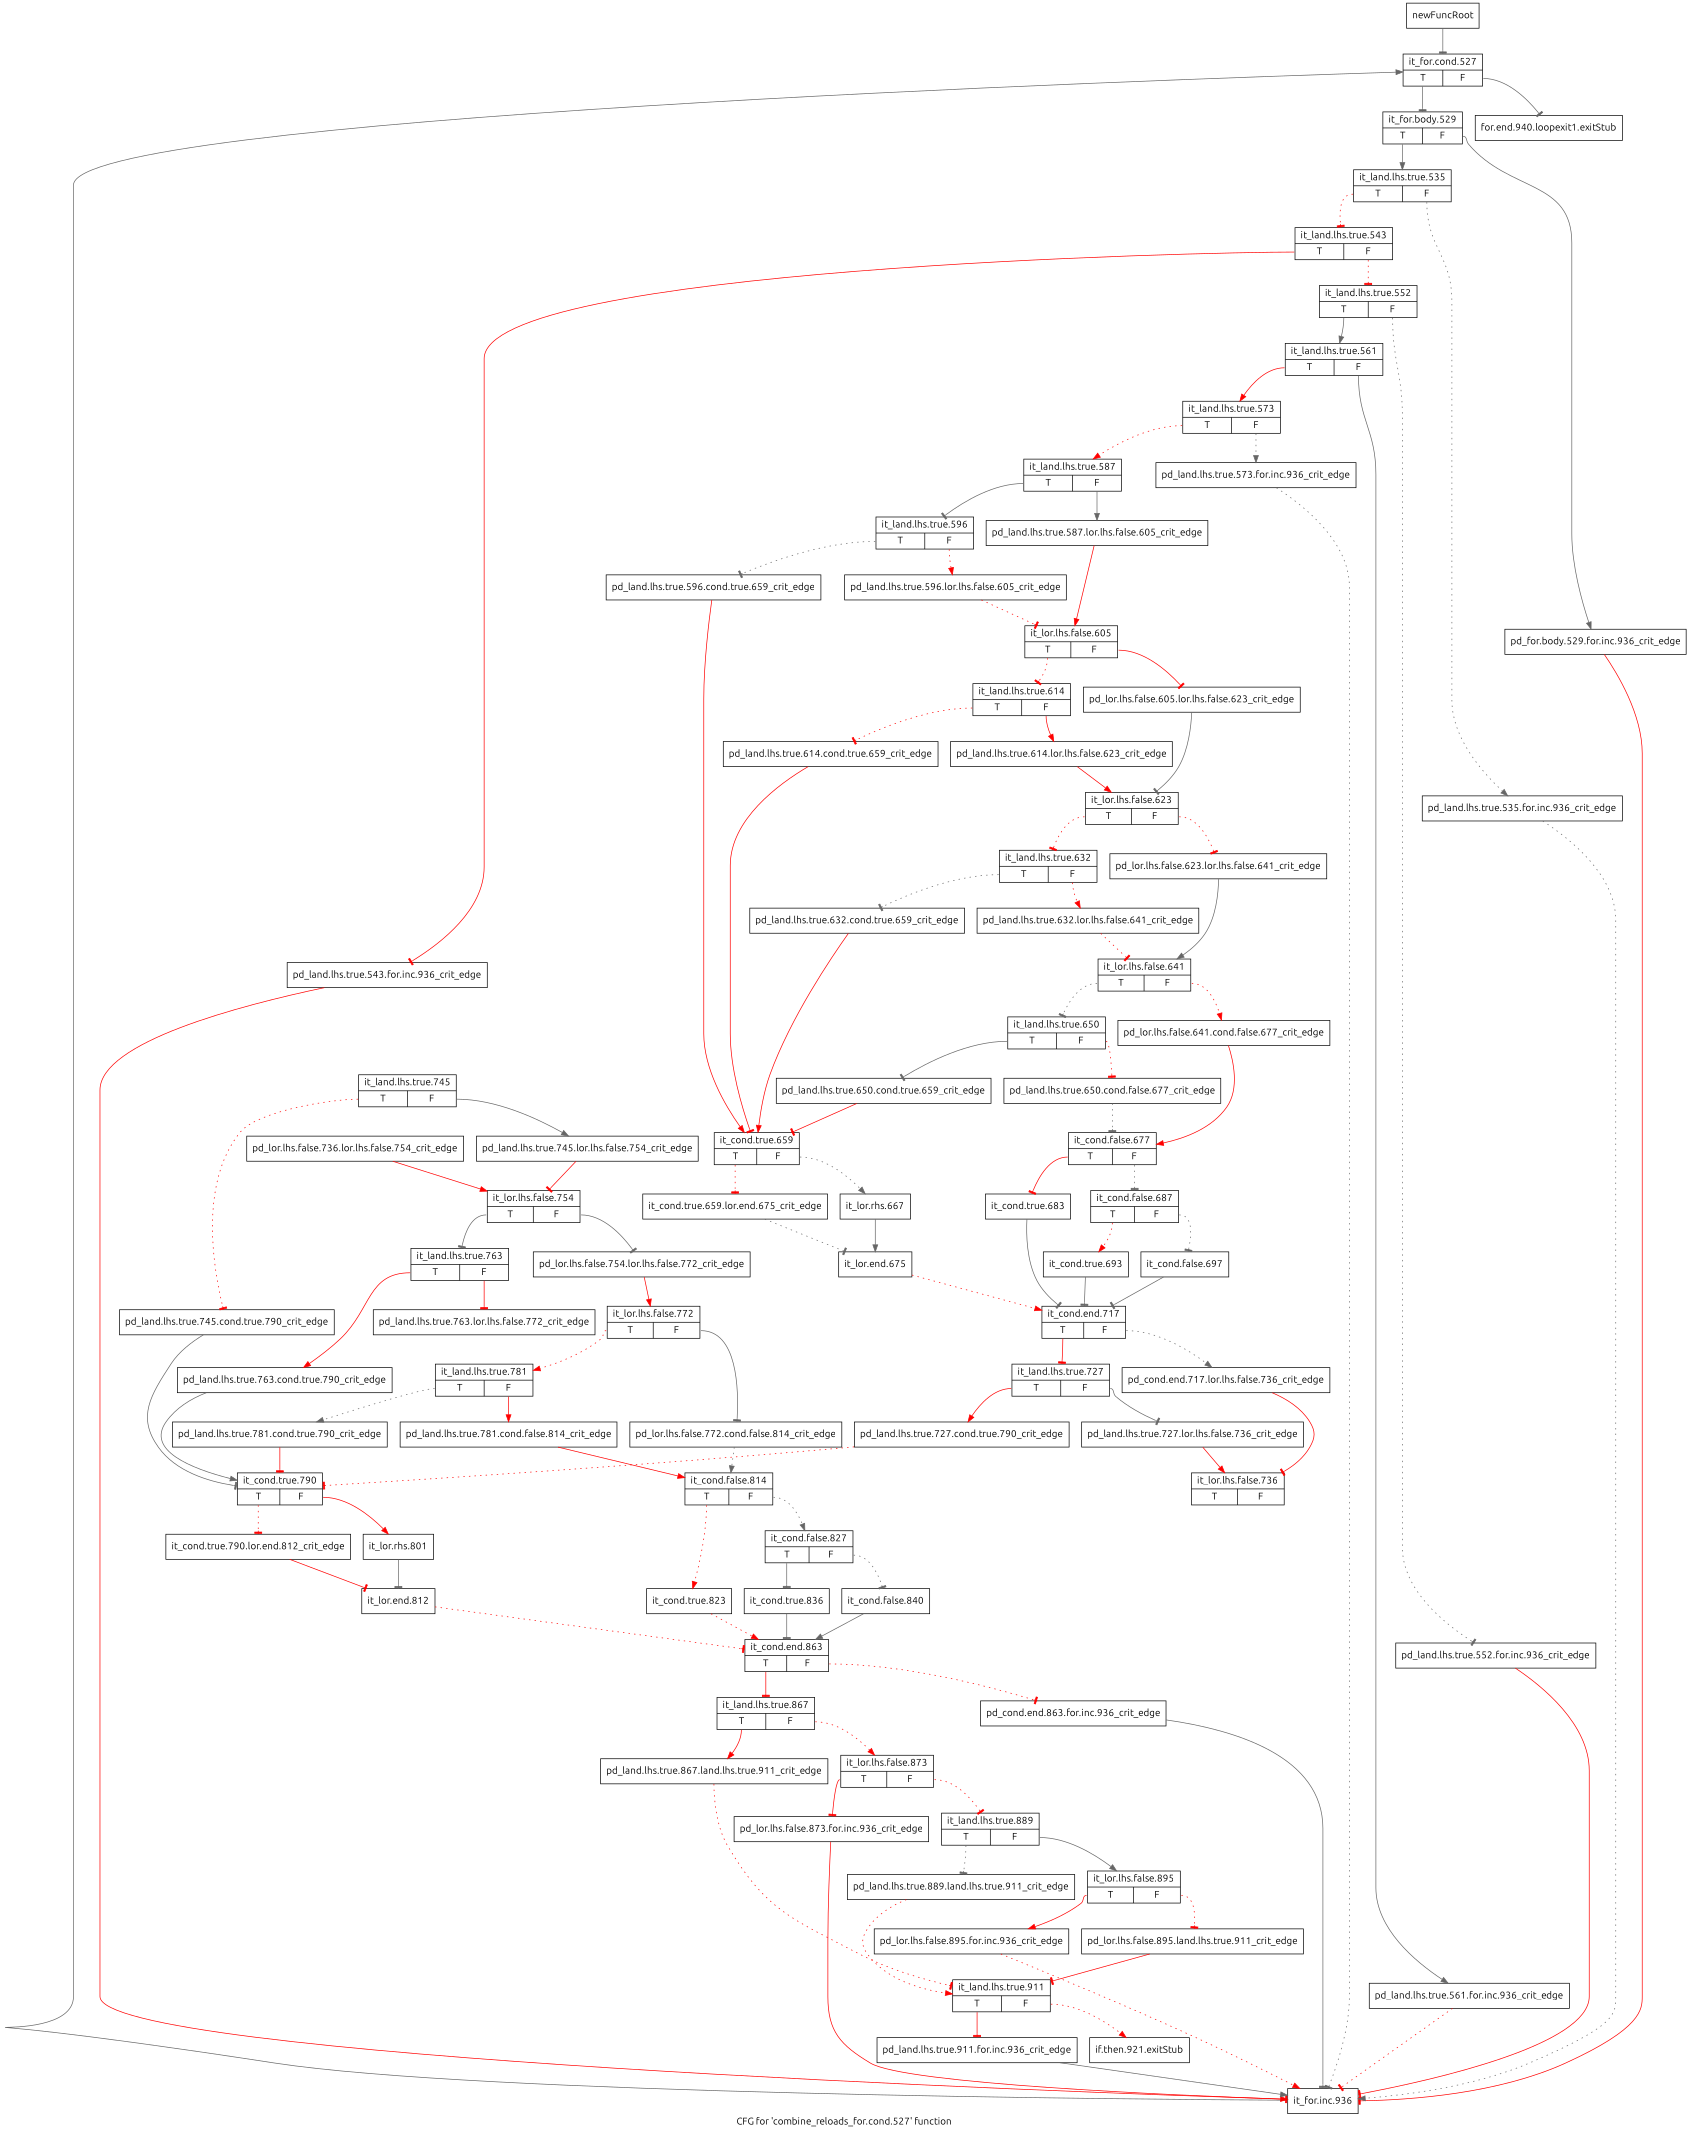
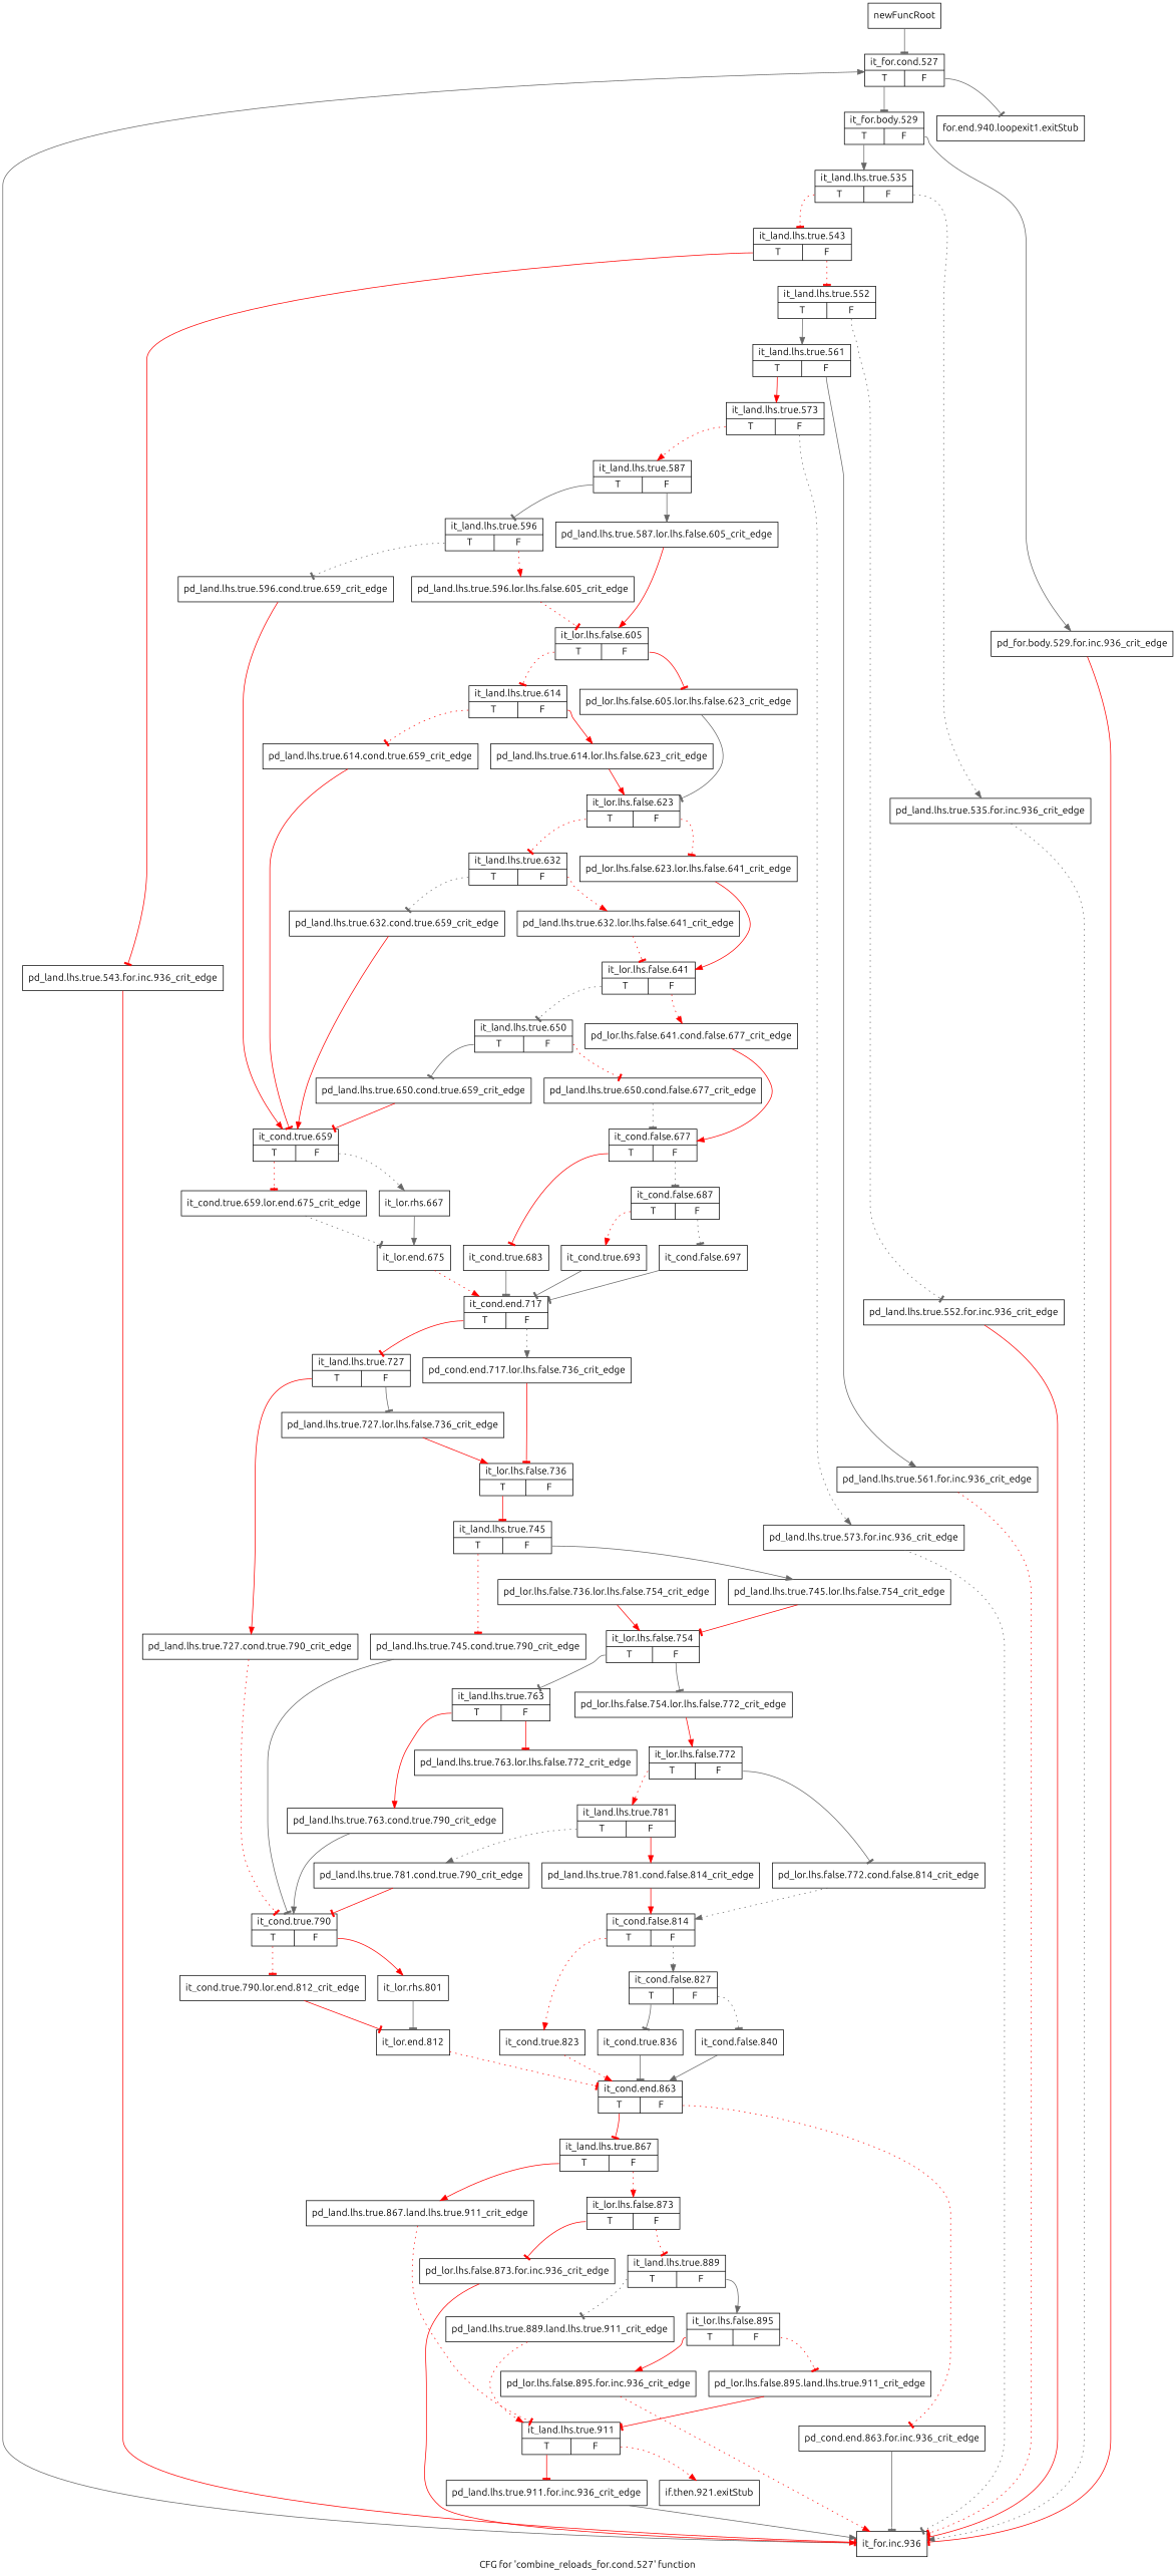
  digraph {
    fontname=Ubuntu
    label="CFG for 'combine_reloads_for.cond.527' function"
    node [fontname=Ubuntu shape=record]
    edge [arrowhead=tee color=red fontname=Ubuntu style=solid]
    n1 [label="{newFuncRoot}"]
    n2 [label="{it_for.cond.527|{<s0>T|<s1>F}}"]
    n3 [label="{for.end.940.loopexit1.exitStub}"]
    n4 [label="{it_for.body.529|{<s0>T|<s1>F}}"]
    n5 [label="{it_land.lhs.true.535|{<s0>T|<s1>F}}"]
    n6 [label="{pd_for.body.529.for.inc.936_crit_edge}"]
    n7 [label="{if.then.921.exitStub}"]
    n8 [label="{it_land.lhs.true.543|{<s0>T|<s1>F}}"]
    n9 [label="{pd_land.lhs.true.535.for.inc.936_crit_edge}"]
    n10 [label="{it_for.inc.936}"]
    n11 [label="{pd_land.lhs.true.543.for.inc.936_crit_edge}"]
    n12 [label="{it_land.lhs.true.552|{<s0>T|<s1>F}}"]
    n13 [label="{it_land.lhs.true.561|{<s0>T|<s1>F}}"]
    n14 [label="{pd_land.lhs.true.552.for.inc.936_crit_edge}"]
    n15 [label="{it_land.lhs.true.573|{<s0>T|<s1>F}}"]
    n16 [label="{pd_land.lhs.true.561.for.inc.936_crit_edge}"]
    n17 [label="{it_land.lhs.true.587|{<s0>T|<s1>F}}"]
    n18 [label="{pd_land.lhs.true.573.for.inc.936_crit_edge}"]
    n19 [label="{it_land.lhs.true.596|{<s0>T|<s1>F}}"]
    n20 [label="{pd_land.lhs.true.587.lor.lhs.false.605_crit_edge}"]
    n21 [label="{pd_land.lhs.true.596.cond.true.659_crit_edge}"]
    n22 [label="{pd_land.lhs.true.596.lor.lhs.false.605_crit_edge}"]
    n23 [label="{it_lor.lhs.false.605|{<s0>T|<s1>F}}"]
    n24 [label="{it_cond.true.659|{<s0>T|<s1>F}}"]
    n25 [label="{it_land.lhs.true.614|{<s0>T|<s1>F}}"]
    n26 [label="{pd_lor.lhs.false.605.lor.lhs.false.623_crit_edge}"]
    n27 [label="{pd_land.lhs.true.614.cond.true.659_crit_edge}"]
    n28 [label="{pd_land.lhs.true.614.lor.lhs.false.623_crit_edge}"]
    n29 [label="{it_lor.lhs.false.623|{<s0>T|<s1>F}}"]
    n30 [label="{it_cond.true.659.lor.end.675_crit_edge}"]
    n31 [label="{it_lor.rhs.667}"]
    n32 [label="{it_land.lhs.true.632|{<s0>T|<s1>F}}"]
    n33 [label="{pd_lor.lhs.false.623.lor.lhs.false.641_crit_edge}"]
    n34 [label="{pd_land.lhs.true.632.cond.true.659_crit_edge}"]
    n35 [label="{pd_land.lhs.true.632.lor.lhs.false.641_crit_edge}"]
    n36 [label="{it_lor.lhs.false.641|{<s0>T|<s1>F}}"]
    n37 [label="{it_land.lhs.true.650|{<s0>T|<s1>F}}"]
    n38 [label="{pd_lor.lhs.false.641.cond.false.677_crit_edge}"]
    n39 [label="{pd_land.lhs.true.650.cond.true.659_crit_edge}"]
    n40 [label="{pd_land.lhs.true.650.cond.false.677_crit_edge}"]
    n41 [label="{it_cond.false.677|{<s0>T|<s1>F}}"]
    n42 [label="{it_cond.true.683}"]
    n43 [label="{it_cond.false.687|{<s0>T|<s1>F}}"]
    n44 [label="{it_cond.end.717|{<s0>T|<s1>F}}"]
    n45 [label="{it_cond.true.693}"]
    n46 [label="{it_cond.false.697}"]
    n47 [label="{it_land.lhs.true.727|{<s0>T|<s1>F}}"]
    n48 [label="{pd_cond.end.717.lor.lhs.false.736_crit_edge}"]
    n49 [label="{pd_land.lhs.true.727.cond.true.790_crit_edge}"]
    n50 [label="{pd_land.lhs.true.727.lor.lhs.false.736_crit_edge}"]
    n51 [label="{it_lor.lhs.false.736|{<s0>T|<s1>F}}"]
    n52 [label="{it_lor.end.675}"]
    n53 [label="{it_cond.true.790|{<s0>T|<s1>F}}"]
    n54 [label="{it_land.lhs.true.745|{<s0>T|<s1>F}}"]
    n55 [label="{pd_land.lhs.true.745.cond.true.790_crit_edge}"]
    n56 [label="{pd_land.lhs.true.745.lor.lhs.false.754_crit_edge}"]
    n57 [label="{pd_lor.lhs.false.736.lor.lhs.false.754_crit_edge}"]
    n58 [label="{it_lor.lhs.false.754|{<s0>T|<s1>F}}"]
    n59 [label="{it_cond.true.790.lor.end.812_crit_edge}"]
    n60 [label="{it_lor.rhs.801}"]
    n61 [label="{it_land.lhs.true.763|{<s0>T|<s1>F}}"]
    n62 [label="{pd_lor.lhs.false.754.lor.lhs.false.772_crit_edge}"]
    n63 [label="{pd_land.lhs.true.763.cond.true.790_crit_edge}"]
    n64 [label="{pd_land.lhs.true.763.lor.lhs.false.772_crit_edge}"]
    n65 [label="{it_lor.lhs.false.772|{<s0>T|<s1>F}}"]
    n66 [label="{it_land.lhs.true.781|{<s0>T|<s1>F}}"]
    n67 [label="{pd_lor.lhs.false.772.cond.false.814_crit_edge}"]
    n68 [label="{pd_land.lhs.true.781.cond.true.790_crit_edge}"]
    n69 [label="{pd_land.lhs.true.781.cond.false.814_crit_edge}"]
    n70 [label="{it_cond.false.814|{<s0>T|<s1>F}}"]
    n71 [label="{it_cond.true.823}"]
    n72 [label="{it_cond.false.827|{<s0>T|<s1>F}}"]
    n73 [label="{it_cond.end.863|{<s0>T|<s1>F}}"]
    n74 [label="{it_cond.true.836}"]
    n75 [label="{it_cond.false.840}"]
    n76 [label="{it_land.lhs.true.867|{<s0>T|<s1>F}}"]
    n77 [label="{pd_cond.end.863.for.inc.936_crit_edge}"]
    n78 [label="{pd_land.lhs.true.867.land.lhs.true.911_crit_edge}"]
    n79 [label="{it_lor.lhs.false.873|{<s0>T|<s1>F}}"]
    n80 [label="{it_lor.end.812}"]
    n81 [label="{it_land.lhs.true.911|{<s0>T|<s1>F}}"]
    n82 [label="{pd_lor.lhs.false.873.for.inc.936_crit_edge}"]
    n83 [label="{it_land.lhs.true.889|{<s0>T|<s1>F}}"]
    n84 [label="{pd_land.lhs.true.911.for.inc.936_crit_edge}"]
    n85 [label="{pd_land.lhs.true.889.land.lhs.true.911_crit_edge}"]
    n86 [label="{it_lor.lhs.false.895|{<s0>T|<s1>F}}"]
    n87 [label="{pd_lor.lhs.false.895.for.inc.936_crit_edge}"]
    n88 [label="{pd_lor.lhs.false.895.land.lhs.true.911_crit_edge}"]
    n1 -> n2 [color=gray40]
    n2 -> n3 [color=gray40 tailport=s1]
    n2 -> n4 [color=gray40 tailport=s0]
    n4 -> n5 [arrowhead=normal color=gray40 tailport=s0]
    n4 -> n6 [arrowhead=normal color=gray40 tailport=s1]
    n5 -> n8 [style=dotted tailport=s0]
    n5 -> n9 [arrowhead=normal color=gray40 style=dotted tailport=s1]
    n6 -> n10
    n8 -> n11 [tailport=s0]
    n8 -> n12 [style=dotted tailport=s1]
    n9 -> n10 [arrowhead=normal color=gray40 style=dotted]
    n10 -> n2 [arrowhead=normal color=gray40]
    n11 -> n10
    n12 -> n13 [arrowhead=normal color=gray40 tailport=s0]
    n12 -> n14 [color=gray40 style=dotted tailport=s1]
    n13 -> n15 [arrowhead=normal tailport=s0]
    n13 -> n16 [arrowhead=normal color=gray40 tailport=s1]
    n14 -> n10
    n15 -> n17 [arrowhead=normal style=dotted tailport=s0]
    n15 -> n18 [arrowhead=normal color=gray40 style=dotted tailport=s1]
    n16 -> n10 [style=dotted]
    n17 -> n19 [color=gray40 tailport=s0]
    n17 -> n20 [arrowhead=normal color=gray40 tailport=s1]
    n18 -> n10 [color=gray40 style=dotted]
    n19 -> n21 [color=gray40 style=dotted tailport=s0]
    n19 -> n22 [arrowhead=normal style=dotted tailport=s1]
    n20 -> n23 [arrowhead=normal]
    n21 -> n24 [arrowhead=normal]
    n22 -> n23 [style=dotted]
    n23 -> n25 [style=dotted tailport=s0]
    n23 -> n26 [tailport=s1]
    n24 -> n30 [style=dotted tailport=s0]
    n24 -> n31 [arrowhead=normal color=gray40 style=dotted tailport=s1]
    n25 -> n27 [style=dotted tailport=s0]
    n25 -> n28 [arrowhead=normal tailport=s1]
    n26 -> n29 [color=gray40]
    n27 -> n24
    n28 -> n29 [arrowhead=normal]
    n29 -> n32 [style=dotted tailport=s0]
    n29 -> n33 [style=dotted tailport=s1]
    n30 -> n52 [color=gray40 style=dotted]
    n31 -> n52 [arrowhead=normal color=gray40]
    n32 -> n34 [color=gray40 style=dotted tailport=s0]
    n32 -> n35 [arrowhead=normal style=dotted tailport=s1]
-   n33 -> n36 [arrowhead=normal color=gray40]
+   n33 -> n36 [arrowhead=normal]
    n34 -> n24 [arrowhead=normal]
    n35 -> n36 [style=dotted]
    n36 -> n37 [color=gray40 style=dotted tailport=s0]
    n36 -> n38 [arrowhead=normal style=dotted tailport=s1]
    n37 -> n39 [color=gray40 tailport=s0]
    n37 -> n40 [style=dotted tailport=s1]
    n38 -> n41 [arrowhead=normal]
    n39 -> n24
    n40 -> n41 [color=gray40 style=dotted]
    n41 -> n42 [tailport=s0]
    n41 -> n43 [color=gray40 style=dotted tailport=s1]
    n42 -> n44 [color=gray40]
    n43 -> n45 [arrowhead=normal style=dotted tailport=s0]
    n43 -> n46 [color=gray40 style=dotted tailport=s1]
    n44 -> n47 [tailport=s0]
    n44 -> n48 [arrowhead=normal color=gray40 style=dotted tailport=s1]
    n45 -> n44 [color=gray40]
    n46 -> n44 [color=gray40]
    n47 -> n49 [arrowhead=normal tailport=s0]
    n47 -> n50 [color=gray40 tailport=s1]
    n48 -> n51
    n49 -> n53 [style=dotted]
    n50 -> n51 [arrowhead=normal]
+   n51 -> n54 [tailport=s0]
    n52 -> n44 [arrowhead=normal style=dotted]
    n53 -> n59 [style=dotted tailport=s0]
    n53 -> n60 [arrowhead=normal tailport=s1]
    n54 -> n55 [style=dotted tailport=s0]
    n54 -> n56 [arrowhead=normal color=gray40 tailport=s1]
    n55 -> n53 [color=gray40]
    n56 -> n58
    n57 -> n58 [arrowhead=normal]
    n58 -> n61 [color=gray40 tailport=s0]
    n58 -> n62 [color=gray40 tailport=s1]
    n59 -> n80
    n60 -> n80 [color=gray40]
    n61 -> n63 [arrowhead=normal tailport=s0]
    n61 -> n64 [tailport=s1]
    n62 -> n65 [arrowhead=normal]
    n63 -> n53 [arrowhead=normal color=gray40]
    n65 -> n66 [arrowhead=normal style=dotted tailport=s0]
    n65 -> n67 [color=gray40 tailport=s1]
    n66 -> n68 [arrowhead=normal color=gray40 style=dotted tailport=s0]
    n66 -> n69 [arrowhead=normal tailport=s1]
    n67 -> n70 [arrowhead=normal color=gray40 style=dotted]
    n68 -> n53
    n69 -> n70 [arrowhead=normal]
    n70 -> n71 [arrowhead=normal style=dotted tailport=s0]
    n70 -> n72 [arrowhead=normal color=gray40 style=dotted tailport=s1]
    n71 -> n73 [arrowhead=normal style=dotted]
    n72 -> n74 [color=gray40 tailport=s0]
    n72 -> n75 [color=gray40 style=dotted tailport=s1]
    n73 -> n76 [tailport=s0]
    n73 -> n77 [style=dotted tailport=s1]
    n74 -> n73 [color=gray40]
    n75 -> n73 [arrowhead=normal color=gray40]
    n76 -> n78 [arrowhead=normal tailport=s0]
    n76 -> n79 [arrowhead=normal style=dotted tailport=s1]
    n77 -> n10 [color=gray40]
    n78 -> n81 [style=dotted]
    n79 -> n82 [tailport=s0]
    n79 -> n83 [style=dotted tailport=s1]
    n80 -> n73 [style=dotted]
    n81 -> n7 [arrowhead=normal style=dotted tailport=s1]
    n81 -> n84 [tailport=s0]
    n82 -> n10 [arrowhead=normal]
    n83 -> n85 [color=gray40 style=dotted tailport=s0]
    n83 -> n86 [arrowhead=normal color=gray40 tailport=s1]
    n84 -> n10 [arrowhead=normal color=gray40]
    n85 -> n81 [arrowhead=normal style=dotted]
    n86 -> n87 [arrowhead=normal tailport=s0]
    n86 -> n88 [style=dotted tailport=s1]
    n87 -> n10 [arrowhead=normal style=dotted]
    n88 -> n81
  }
